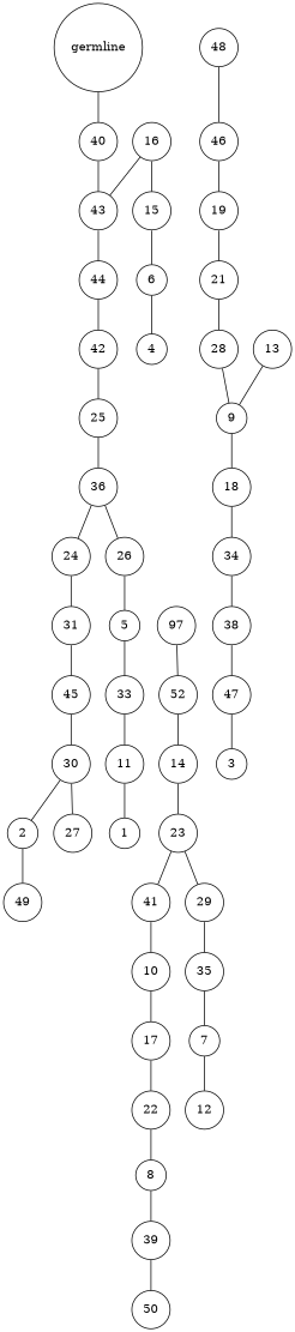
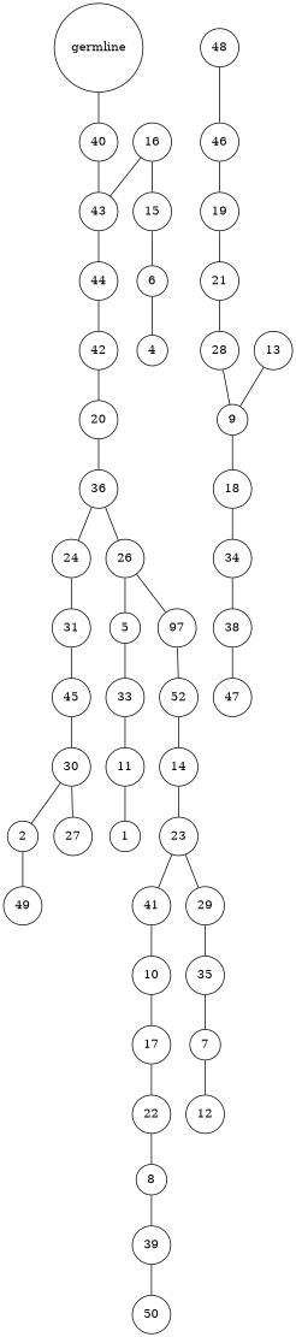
  graph {
    rankdir=UD
    splines=line
    node [shape=circle]
    n1 [label=germline]
    n2 [label=40]
    n3 [label=43]
    n4 [label=16]
    n5 [label=15]
    n6 [label=6]
    n7 [label=44]
    n8 [label=4]
    n9 [label=42]
-   n10 [label=25]
+   n10 [label=20]
    n11 [label=36]
    n12 [label=24]
    n13 [label=26]
    n14 [label=31]
    n15 [label=5]
    n16 [label=97]
    n17 [label=45]
    n18 [label=30]
    n19 [label=2]
    n20 [label=27]
    n21 [label=49]
    n22 [label=33]
    n23 [label=52]
    n24 [label=11]
    n25 [label=1]
    n26 [label=41]
    n27 [label=10]
    n28 [label=17]
    n29 [label=22]
    n30 [label=8]
    n31 [label=39]
    n32 [label=50]
    n33 [label=48]
    n34 [label=46]
    n35 [label=19]
    n36 [label=21]
    n37 [label=28]
    n38 [label=9]
    n39 [label=13]
    n40 [label=18]
    n41 [label=34]
    n42 [label=38]
    n43 [label=47]
-   n44 [label=3]
    n45 [label=14]
    n46 [label=23]
    n47 [label=29]
    n48 [label=35]
    n49 [label=7]
    n50 [label=12]
    n1 -- n2
    n2 -- n3
    n3 -- n7
    n4 -- n3
    n4 -- n5
    n5 -- n6
    n6 -- n8
    n7 -- n9
    n9 -- n10
    n10 -- n11
    n11 -- n12
    n11 -- n13
    n12 -- n14
    n13 -- n15
+   n13 -- n16
    n14 -- n17
    n15 -- n22
    n16 -- n23
    n17 -- n18
    n18 -- n19
    n18 -- n20
    n19 -- n21
    n22 -- n24
    n23 -- n45
    n24 -- n25
    n26 -- n27
    n27 -- n28
    n28 -- n29
    n29 -- n30
    n30 -- n31
    n31 -- n32
    n33 -- n34
    n34 -- n35
    n35 -- n36
    n36 -- n37
    n37 -- n38
    n38 -- n40
    n39 -- n38
    n40 -- n41
    n41 -- n42
    n42 -- n43
-   n43 -- n44
    n45 -- n46
    n46 -- n26
    n46 -- n47
    n47 -- n48
    n48 -- n49
    n49 -- n50
  }
